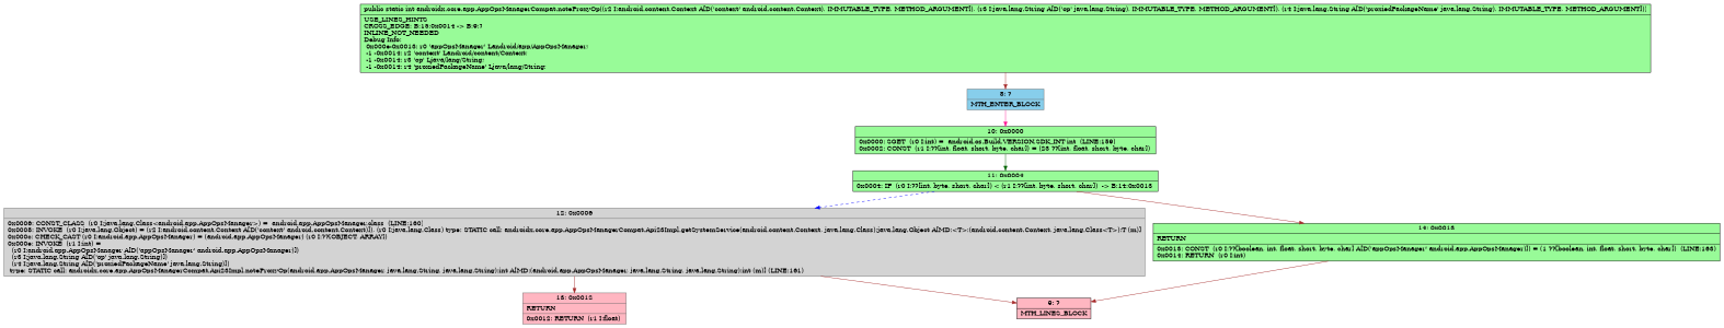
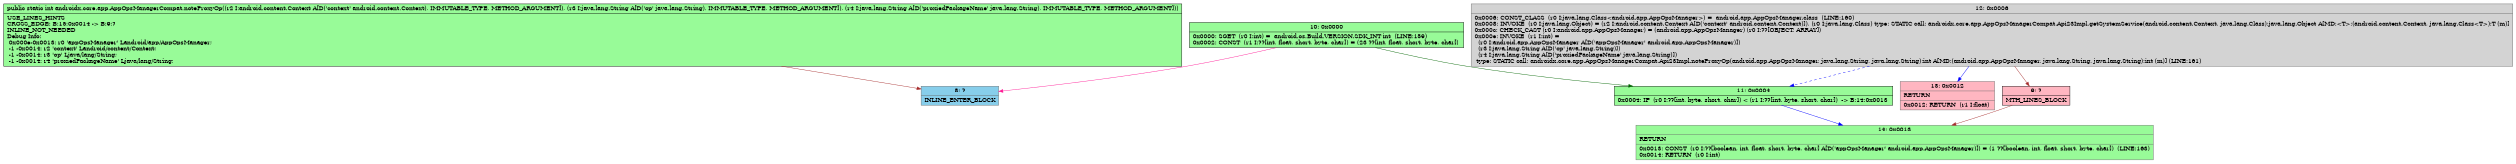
  digraph {
    node [color=gray40 fillcolor=palegreen shape=record style=filled]
    edge [color=brown]
-   n1 [fillcolor=skyblue label="{8\:\ ?|MTH_ENTER_BLOCK\l}"]
+   n1 [fillcolor=skyblue label="{8\:\ ?|INLINE_ENTER_BLOCK\l}"]
    n2 [color=black label="{10\:\ 0x0000|0x0000: SGET  (r0 I:int) =  android.os.Build.VERSION.SDK_INT int  (LINE:159)\l0x0002: CONST  (r1 I:??[int, float, short, byte, char]) = (23 ??[int, float, short, byte, char]) \l}"]
    n3 [color=black label="{11\:\ 0x0004|0x0004: IF  (r0 I:??[int, byte, short, char]) \< (r1 I:??[int, byte, short, char])  \-\> B:14:0x0013 \l}"]
    n4 [fillcolor=lightgrey label="{12\:\ 0x0006|0x0006: CONST_CLASS  (r0 I:java.lang.Class\<android.app.AppOpsManager\>) =  android.app.AppOpsManager.class  (LINE:160)\l0x0008: INVOKE  (r0 I:java.lang.Object) = (r2 I:android.content.Context A[D('context' android.content.Context)]), (r0 I:java.lang.Class) type: STATIC call: androidx.core.app.AppOpsManagerCompat.Api23Impl.getSystemService(android.content.Context, java.lang.Class):java.lang.Object A[MD:\<T\>:(android.content.Context, java.lang.Class\<T\>):T (m)]\l0x000c: CHECK_CAST (r0 I:android.app.AppOpsManager) = (android.app.AppOpsManager) (r0 I:??[OBJECT, ARRAY]) \l0x000e: INVOKE  (r1 I:int) = \l  (r0 I:android.app.AppOpsManager A[D('appOpsManager' android.app.AppOpsManager)])\l  (r3 I:java.lang.String A[D('op' java.lang.String)])\l  (r4 I:java.lang.String A[D('proxiedPackageName' java.lang.String)])\l type: STATIC call: androidx.core.app.AppOpsManagerCompat.Api23Impl.noteProxyOp(android.app.AppOpsManager, java.lang.String, java.lang.String):int A[MD:(android.app.AppOpsManager, java.lang.String, java.lang.String):int (m)] (LINE:161)\l}"]
-   n5 [color=black label="{14\:\ 0x0013|RETURN\l|0x0013: CONST  (r0 I:??[boolean, int, float, short, byte, char] A[D('appOpsManager' android.app.AppOpsManager)]) = (1 ??[boolean, int, float, short, byte, char])  (LINE:163)\l0x0014: RETURN  (r0 I:int) \l}"]
+   n5 [label="{14\:\ 0x0013|RETURN\l|0x0013: CONST  (r0 I:??[boolean, int, float, short, byte, char] A[D('appOpsManager' android.app.AppOpsManager)]) = (1 ??[boolean, int, float, short, byte, char])  (LINE:163)\l0x0014: RETURN  (r0 I:int) \l}"]
    n6 [fillcolor=lightpink label="{13\:\ 0x0012|RETURN\l|0x0012: RETURN  (r1 I:float) \l}"]
    n7 [color=black fillcolor=lightpink label="{9\:\ ?|MTH_LINES_BLOCK\l}"]
    n8 [color=black label="{public static int androidx.core.app.AppOpsManagerCompat.noteProxyOp((r2 I:android.content.Context A[D('context' android.content.Context), IMMUTABLE_TYPE, METHOD_ARGUMENT]), (r3 I:java.lang.String A[D('op' java.lang.String), IMMUTABLE_TYPE, METHOD_ARGUMENT]), (r4 I:java.lang.String A[D('proxiedPackageName' java.lang.String), IMMUTABLE_TYPE, METHOD_ARGUMENT]))  | USE_LINES_HINTS\lCROSS_EDGE: B:15:0x0014 \-\> B:9:?\lINLINE_NOT_NEEDED\lDebug Info:\l  0x000e\-0x0013: r0 'appOpsManager' Landroid\/app\/AppOpsManager;\l  \-1 \-0x0014: r2 'context' Landroid\/content\/Context;\l  \-1 \-0x0014: r3 'op' Ljava\/lang\/String;\l  \-1 \-0x0014: r4 'proxiedPackageName' Ljava\/lang\/String;\l}"]
-   n1 -> n2 [color=deeppink]
+   n2 -> n1 [color=deeppink]
    n2 -> n3 [color=darkgreen]
-   n3 -> n4 [color=blue style=dashed]
-   n3 -> n5
-   n4 -> n6
+   n4 -> n3 [color=blue style=dashed]
+   n3 -> n5 [color=blue]
+   n4 -> n6 [color=blue]
    n4 -> n7
-   n5 -> n7
+   n7 -> n5
    n8 -> n1
  }
